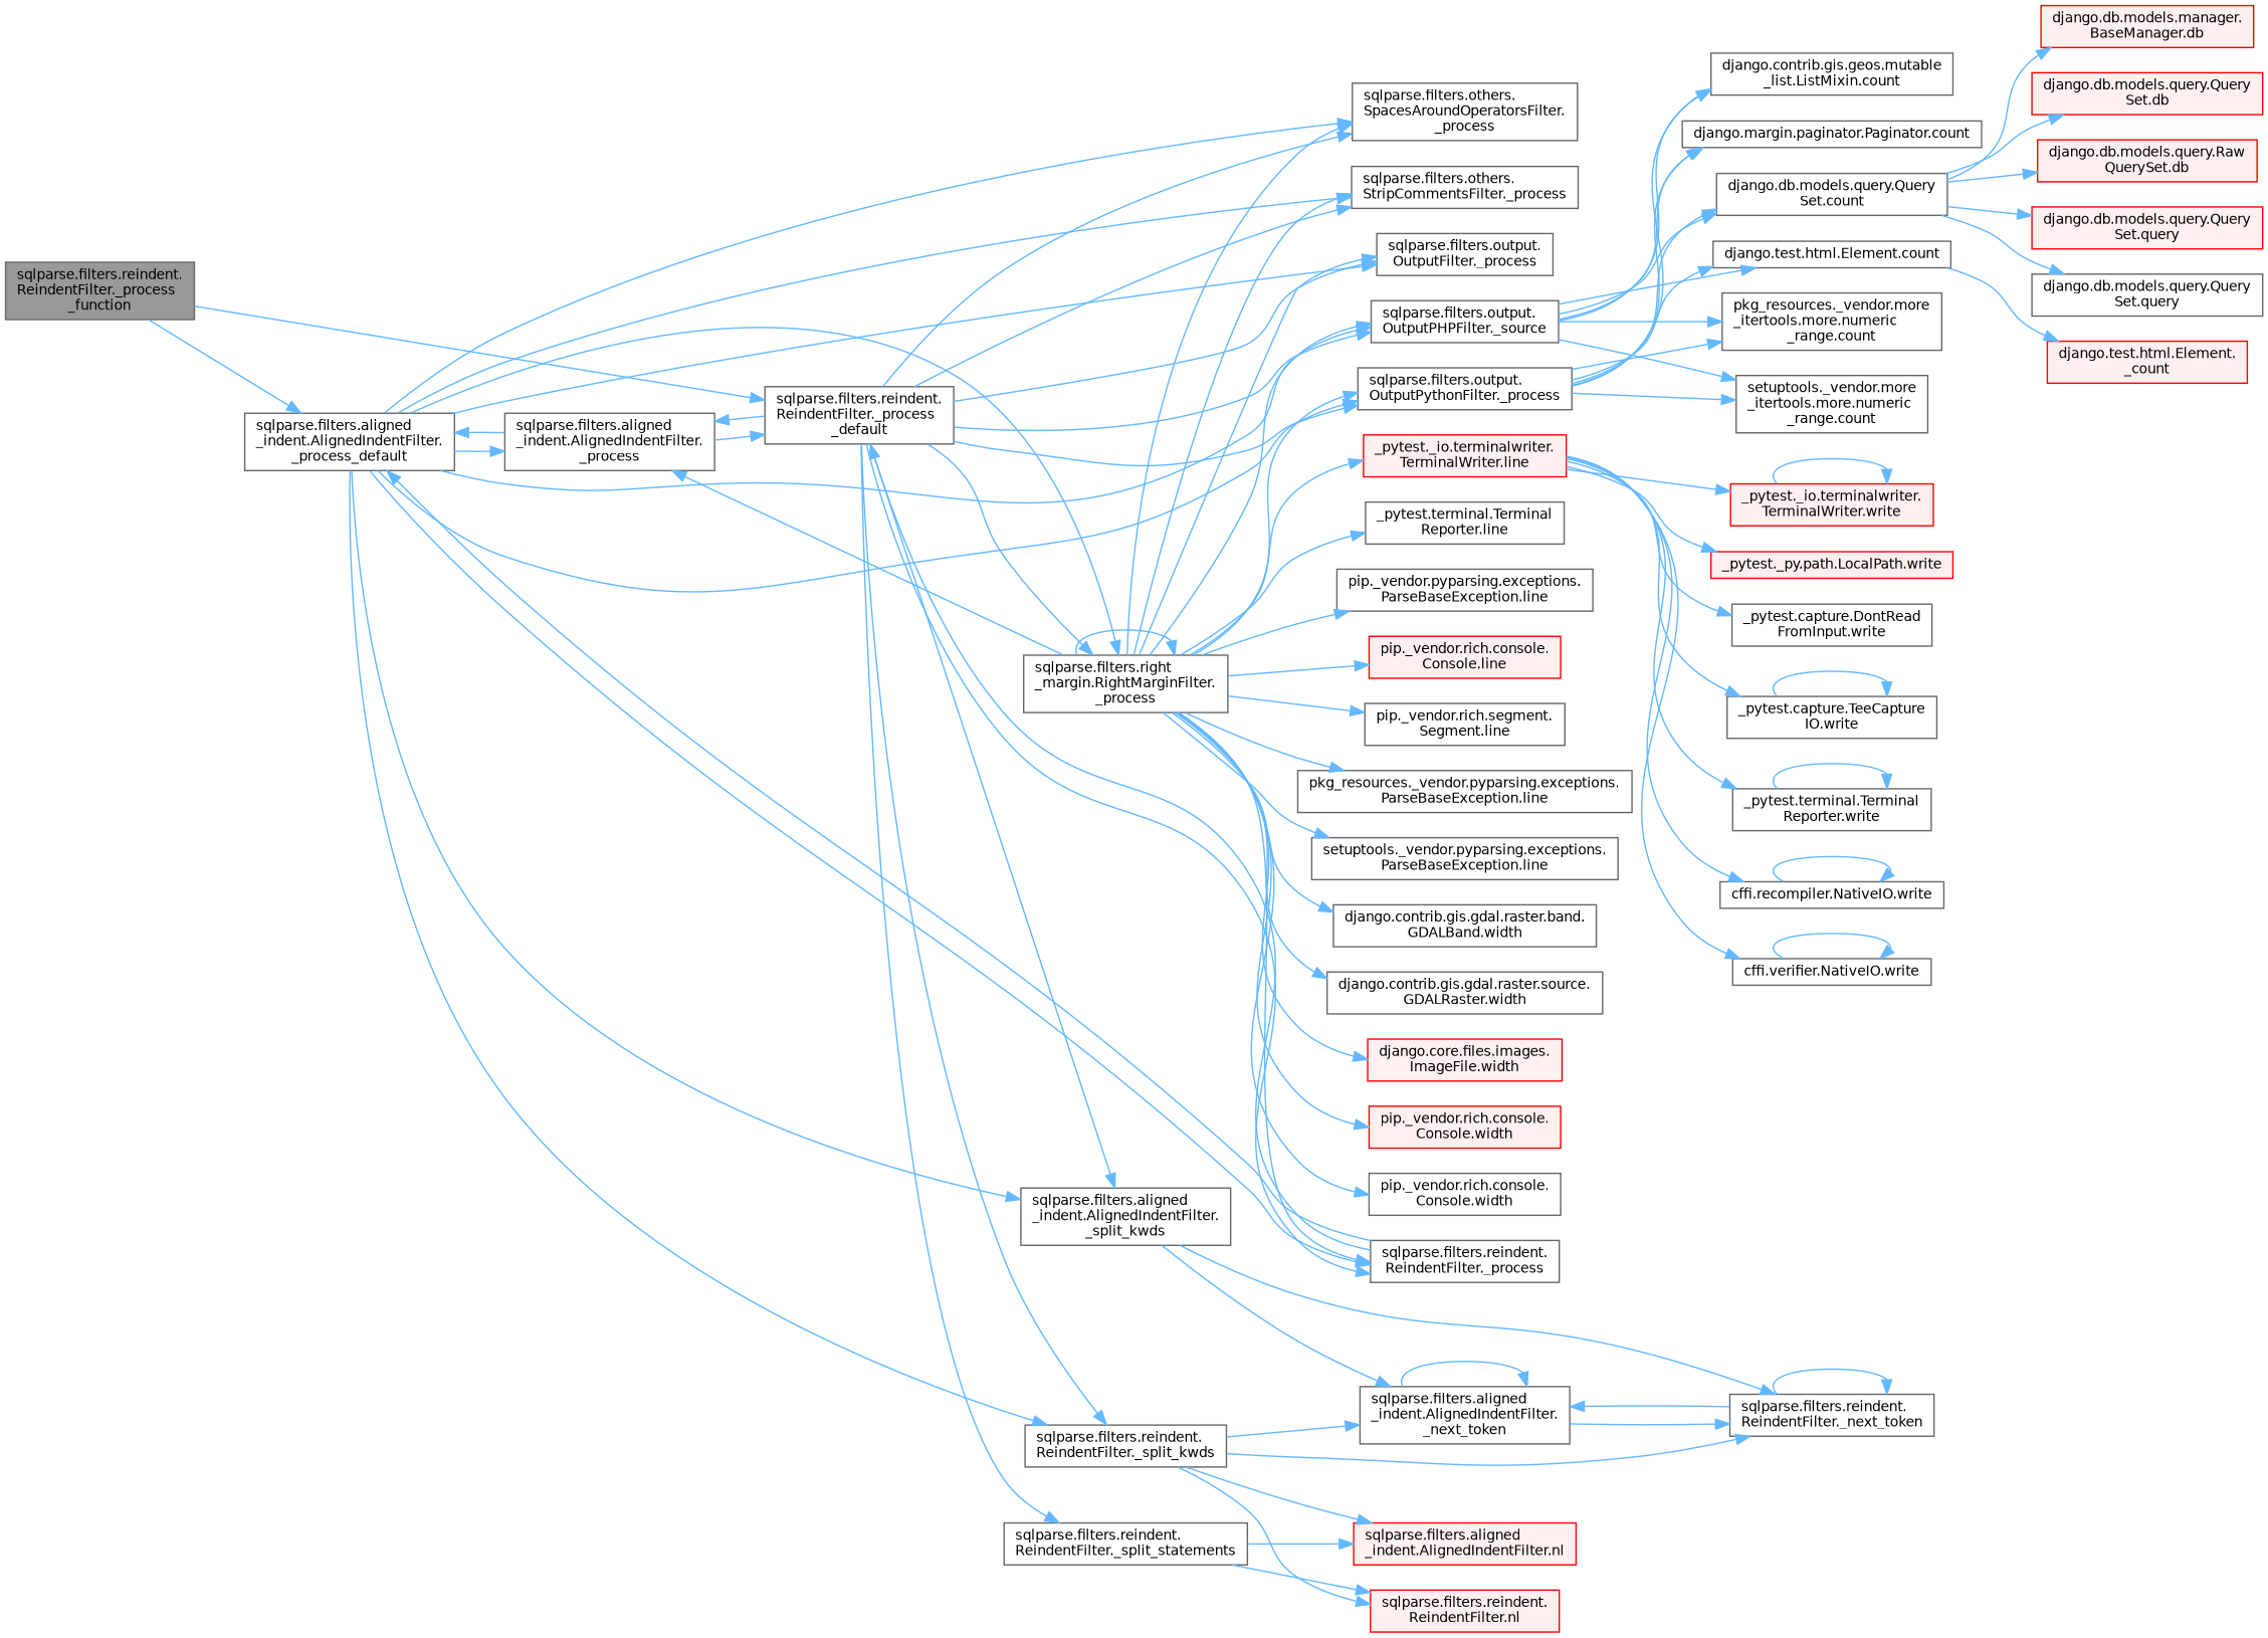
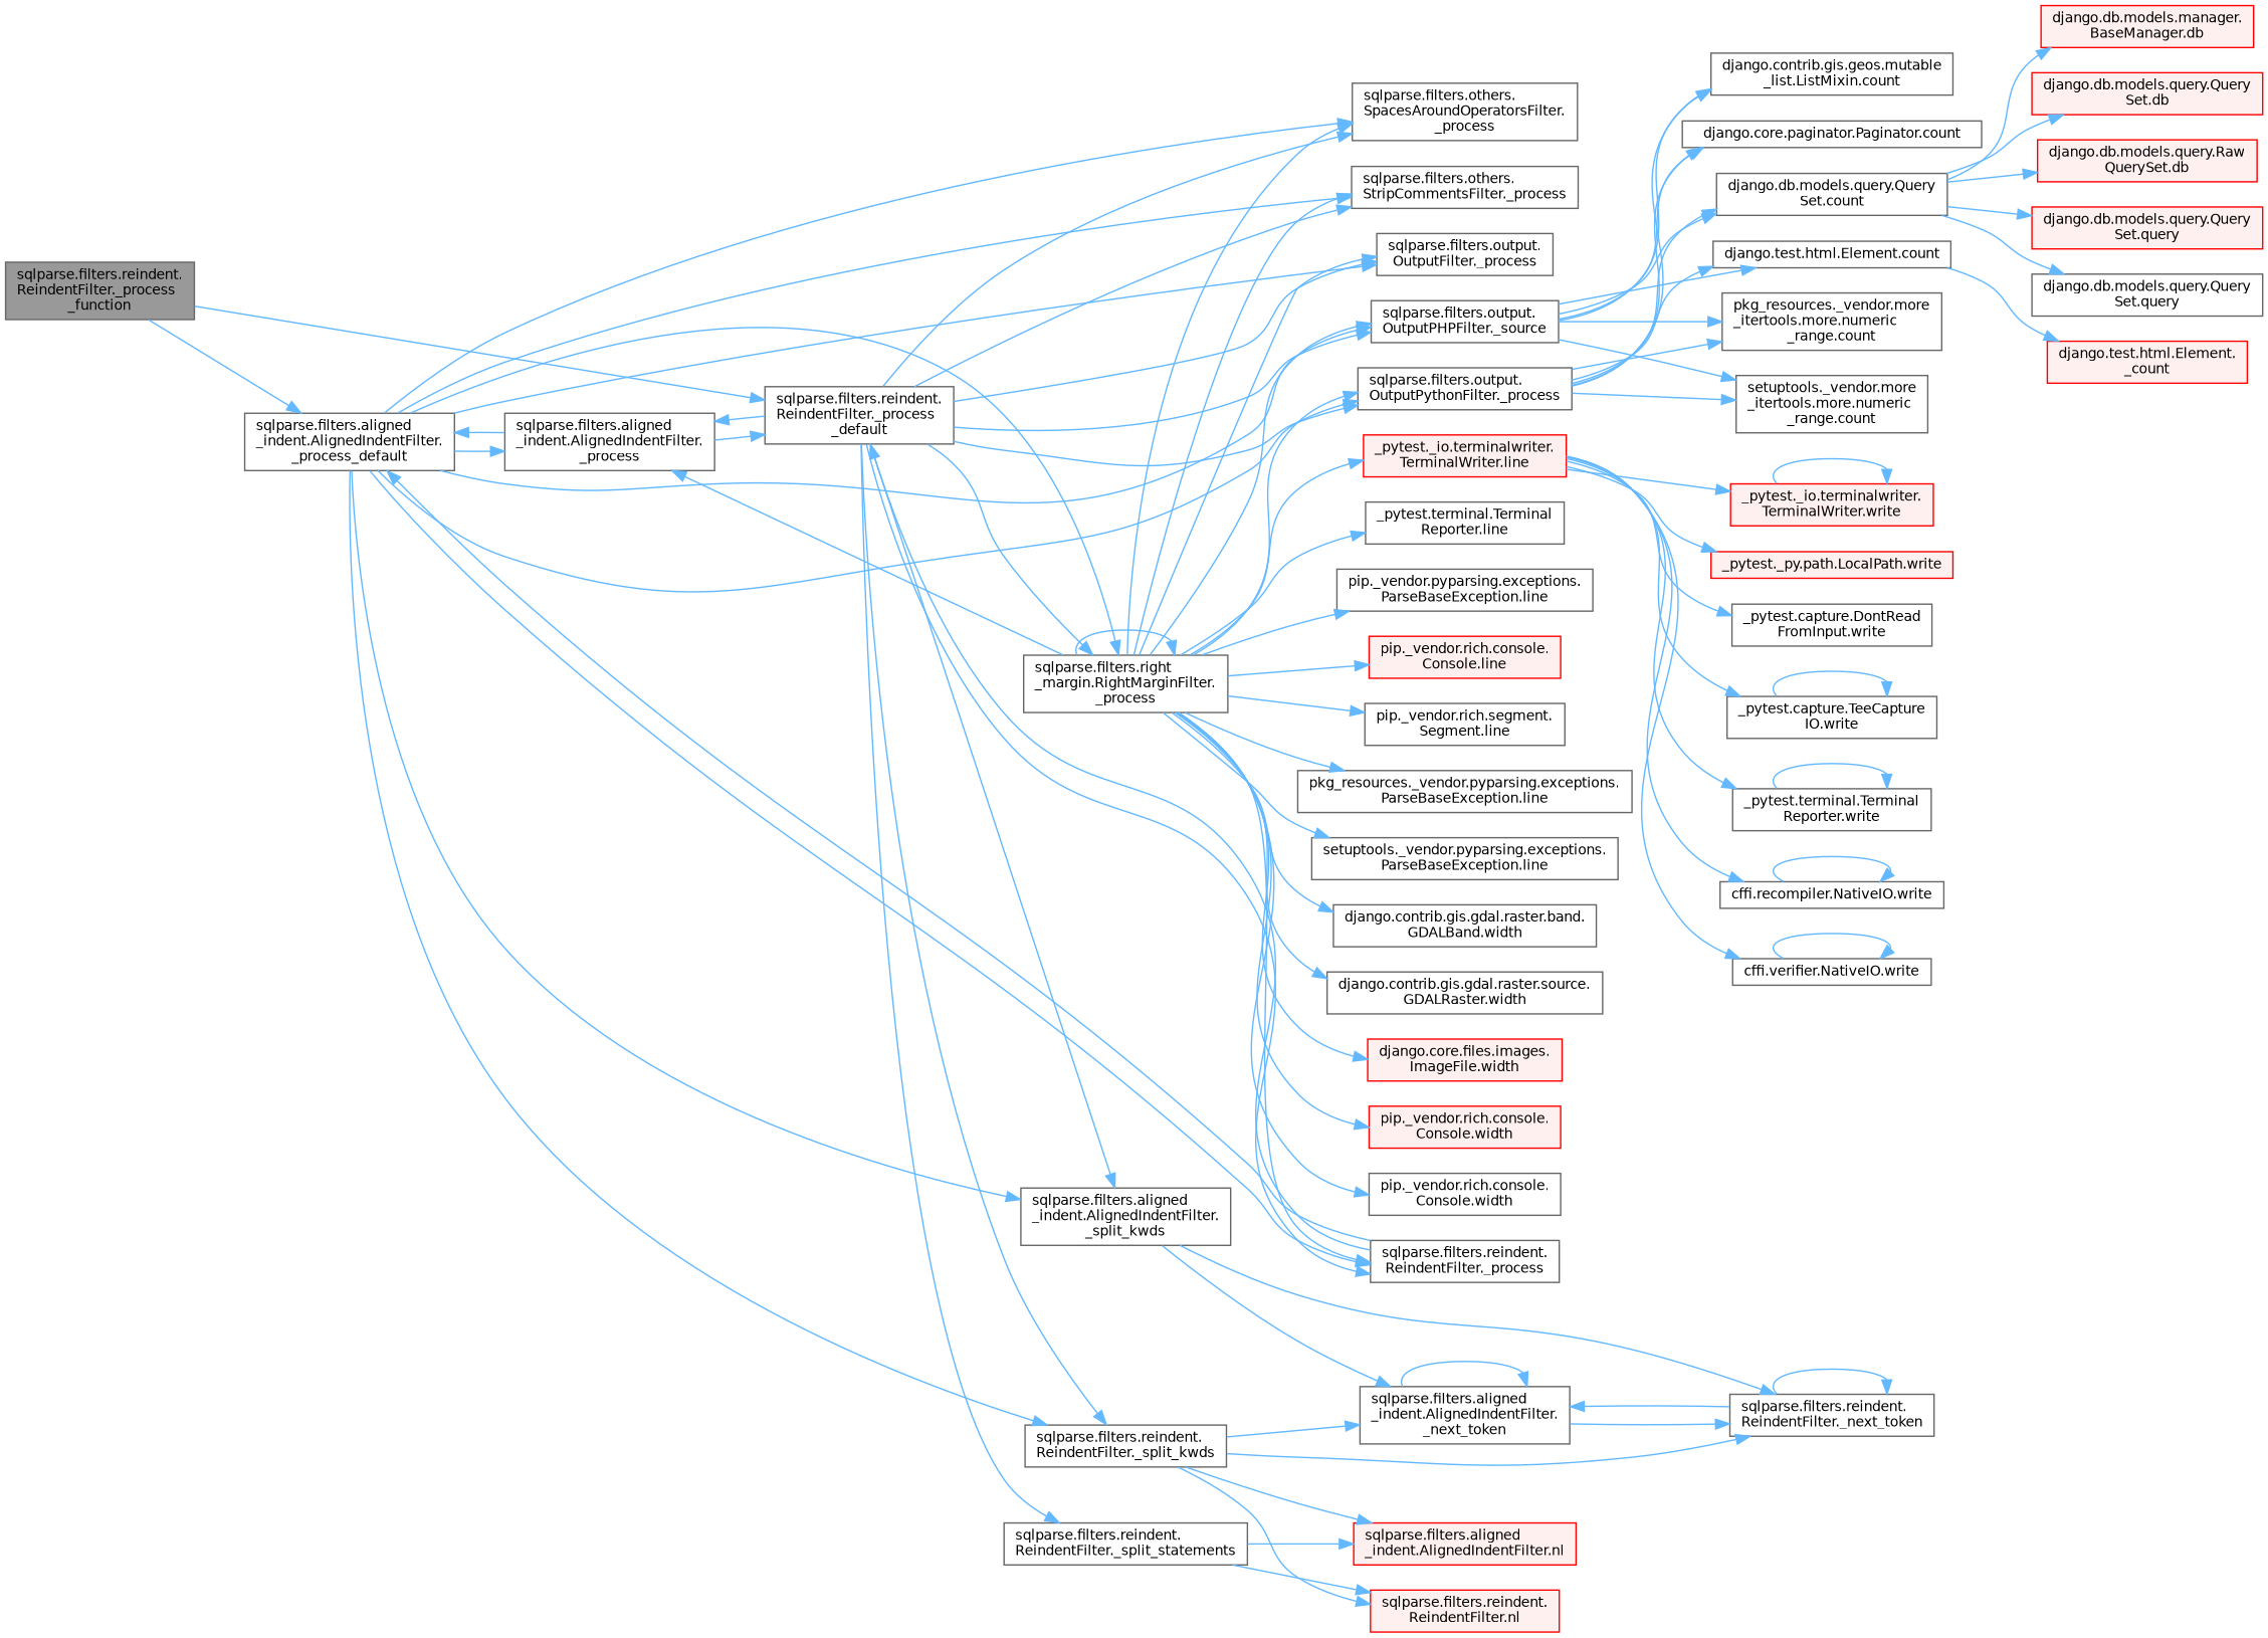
  digraph {
    rankdir=LR
    node [color=grey40 fillcolor=white fontname=Helvetica fontsize=10 shape=box style=filled]
    edge [color=steelblue1 fontname=Helvetica fontsize=10 labelfontname=Helvetica labelfontsize=10 style=solid]
    n1 [color=gray40 fillcolor=grey60 fontcolor=black height=0.2 label="sqlparse.filters.reindent.\lReindentFilter._process\l_function" width=0.4]
    n2 [height=0.2 label="sqlparse.filters.aligned\l_indent.AlignedIndentFilter.\l_process_default" width=0.4]
    n3 [height=0.2 label="sqlparse.filters.reindent.\lReindentFilter._process\l_default" width=0.4]
    n4 [height=0.2 label="sqlparse.filters.aligned\l_indent.AlignedIndentFilter.\l_process" width=0.4]
    n5 [height=0.2 label="sqlparse.filters.others.\lSpacesAroundOperatorsFilter.\l_process" width=0.4]
    n6 [height=0.2 label="sqlparse.filters.others.\lStripCommentsFilter._process" width=0.4]
    n7 [height=0.2 label="sqlparse.filters.output.\lOutputFilter._process" width=0.4]
    n8 [height=0.2 label="sqlparse.filters.output.\lOutputPHPFilter._source" width=0.4]
    n9 [height=0.2 label="sqlparse.filters.output.\lOutputPythonFilter._process" width=0.4]
    n10 [height=0.2 label="sqlparse.filters.reindent.\lReindentFilter._process" width=0.4]
    n11 [height=0.2 label="sqlparse.filters.right\l_margin.RightMarginFilter.\l_process" width=0.4]
    n12 [height=0.2 label="sqlparse.filters.aligned\l_indent.AlignedIndentFilter.\l_split_kwds" width=0.4]
    n13 [height=0.2 label="sqlparse.filters.reindent.\lReindentFilter._split_kwds" width=0.4]
    n14 [height=0.2 label="sqlparse.filters.reindent.\lReindentFilter._split_statements" width=0.4]
    n15 [height=0.2 label="django.contrib.gis.geos.mutable\l_list.ListMixin.count" width=0.4]
-   n16 [height=0.2 label="django.margin.paginator.Paginator.count" width=0.4]
+   n16 [height=0.2 label="django.core.paginator.Paginator.count" width=0.4]
    n17 [height=0.2 label="django.db.models.query.Query\lSet.count" width=0.4]
    n18 [height=0.2 label="django.test.html.Element.count" width=0.4]
    n19 [height=0.2 label="pkg_resources._vendor.more\l_itertools.more.numeric\l_range.count" width=0.4]
    n20 [height=0.2 label="setuptools._vendor.more\l_itertools.more.numeric\l_range.count" width=0.4]
    n21 [color=red fillcolor="#FFF0F0" height=0.2 label="_pytest._io.terminalwriter.\lTerminalWriter.line" width=0.4]
    n22 [height=0.2 label="_pytest.terminal.Terminal\lReporter.line" width=0.4]
    n23 [height=0.2 label="pip._vendor.pyparsing.exceptions.\lParseBaseException.line" width=0.4]
    n24 [color=red fillcolor="#FFF0F0" height=0.2 label="pip._vendor.rich.console.\lConsole.line" width=0.4]
    n25 [height=0.2 label="pip._vendor.rich.segment.\lSegment.line" width=0.4]
    n26 [height=0.2 label="pkg_resources._vendor.pyparsing.exceptions.\lParseBaseException.line" width=0.4]
    n27 [height=0.2 label="setuptools._vendor.pyparsing.exceptions.\lParseBaseException.line" width=0.4]
    n28 [height=0.2 label="django.contrib.gis.gdal.raster.band.\lGDALBand.width" width=0.4]
    n29 [height=0.2 label="django.contrib.gis.gdal.raster.source.\lGDALRaster.width" width=0.4]
    n30 [color=red fillcolor="#FFF0F0" height=0.2 label="django.core.files.images.\lImageFile.width" width=0.4]
    n31 [color=red fillcolor="#FFF0F0" height=0.2 label="pip._vendor.rich.console.\lConsole.width" width=0.4]
    n32 [height=0.2 label="pip._vendor.rich.console.\lConsole.width" width=0.4]
    n33 [height=0.2 label="sqlparse.filters.aligned\l_indent.AlignedIndentFilter.\l_next_token" width=0.4]
    n34 [height=0.2 label="sqlparse.filters.reindent.\lReindentFilter._next_token" width=0.4]
    n35 [color=red fillcolor="#FFF0F0" height=0.2 label="sqlparse.filters.aligned\l_indent.AlignedIndentFilter.nl" width=0.4]
    n36 [color=red fillcolor="#FFF0F0" height=0.2 label="sqlparse.filters.reindent.\lReindentFilter.nl" width=0.4]
    n37 [color=red fillcolor="#FFF0F0" height=0.2 label="django.db.models.manager.\lBaseManager.db" width=0.4]
    n38 [color=red fillcolor="#FFF0F0" height=0.2 label="django.db.models.query.Query\lSet.db" width=0.4]
    n39 [color=red fillcolor="#FFF0F0" height=0.2 label="django.db.models.query.Raw\lQuerySet.db" width=0.4]
    n40 [color=red fillcolor="#FFF0F0" height=0.2 label="django.db.models.query.Query\lSet.query" width=0.4]
    n41 [height=0.2 label="django.db.models.query.Query\lSet.query" width=0.4]
    n42 [color=red fillcolor="#FFF0F0" height=0.2 label="django.test.html.Element.\l_count" width=0.4]
    n43 [color=red fillcolor="#FFF0F0" height=0.2 label="_pytest._io.terminalwriter.\lTerminalWriter.write" width=0.4]
    n44 [color=red fillcolor="#FFF0F0" height=0.2 label="_pytest._py.path.LocalPath.write" width=0.4]
    n45 [height=0.2 label="_pytest.capture.DontRead\lFromInput.write" width=0.4]
    n46 [height=0.2 label="_pytest.capture.TeeCapture\lIO.write" width=0.4]
    n47 [height=0.2 label="_pytest.terminal.Terminal\lReporter.write" width=0.4]
    n48 [height=0.2 label="cffi.recompiler.NativeIO.write" width=0.4]
    n49 [height=0.2 label="cffi.verifier.NativeIO.write" width=0.4]
    n1 -> n2
    n1 -> n3
    n2 -> n4
    n2 -> n5
    n2 -> n6
    n2 -> n7
    n2 -> n8
    n2 -> n9
    n2 -> n10
    n2 -> n11
    n2 -> n12
    n2 -> n13
    n3 -> n4
    n3 -> n5
    n3 -> n6
    n3 -> n7
    n3 -> n8
    n3 -> n9
    n3 -> n10
    n3 -> n11
    n3 -> n12
    n3 -> n13
    n3 -> n14
    n4 -> n2
    n4 -> n3
    n8 -> n15
    n8 -> n16
    n8 -> n17
    n8 -> n18
    n8 -> n19
    n8 -> n20
    n9 -> n15
    n9 -> n16
    n9 -> n17
    n9 -> n18
    n9 -> n19
    n9 -> n20
    n10 -> n2
    n10 -> n3
    n11 -> n4
    n11 -> n5
    n11 -> n6
    n11 -> n7
    n11 -> n8
    n11 -> n9
    n11 -> n10
    n11 -> n11
    n11 -> n21
    n11 -> n22
    n11 -> n23
    n11 -> n24
    n11 -> n25
    n11 -> n26
    n11 -> n27
    n11 -> n28
    n11 -> n29
    n11 -> n30
    n11 -> n31
    n11 -> n32
    n12 -> n33
    n12 -> n34
    n13 -> n33
    n13 -> n34
    n13 -> n35
    n13 -> n36
    n14 -> n35
    n14 -> n36
    n17 -> n37
    n17 -> n38
    n17 -> n39
    n17 -> n40
    n17 -> n41
    n18 -> n42
    n21 -> n43
    n21 -> n44
    n21 -> n45
    n21 -> n46
    n21 -> n47
    n21 -> n48
    n21 -> n49
    n33 -> n33
    n33 -> n34
    n34 -> n33
    n34 -> n34
    n43 -> n43
    n46 -> n46
    n47 -> n47
    n48 -> n48
    n49 -> n49
  }
